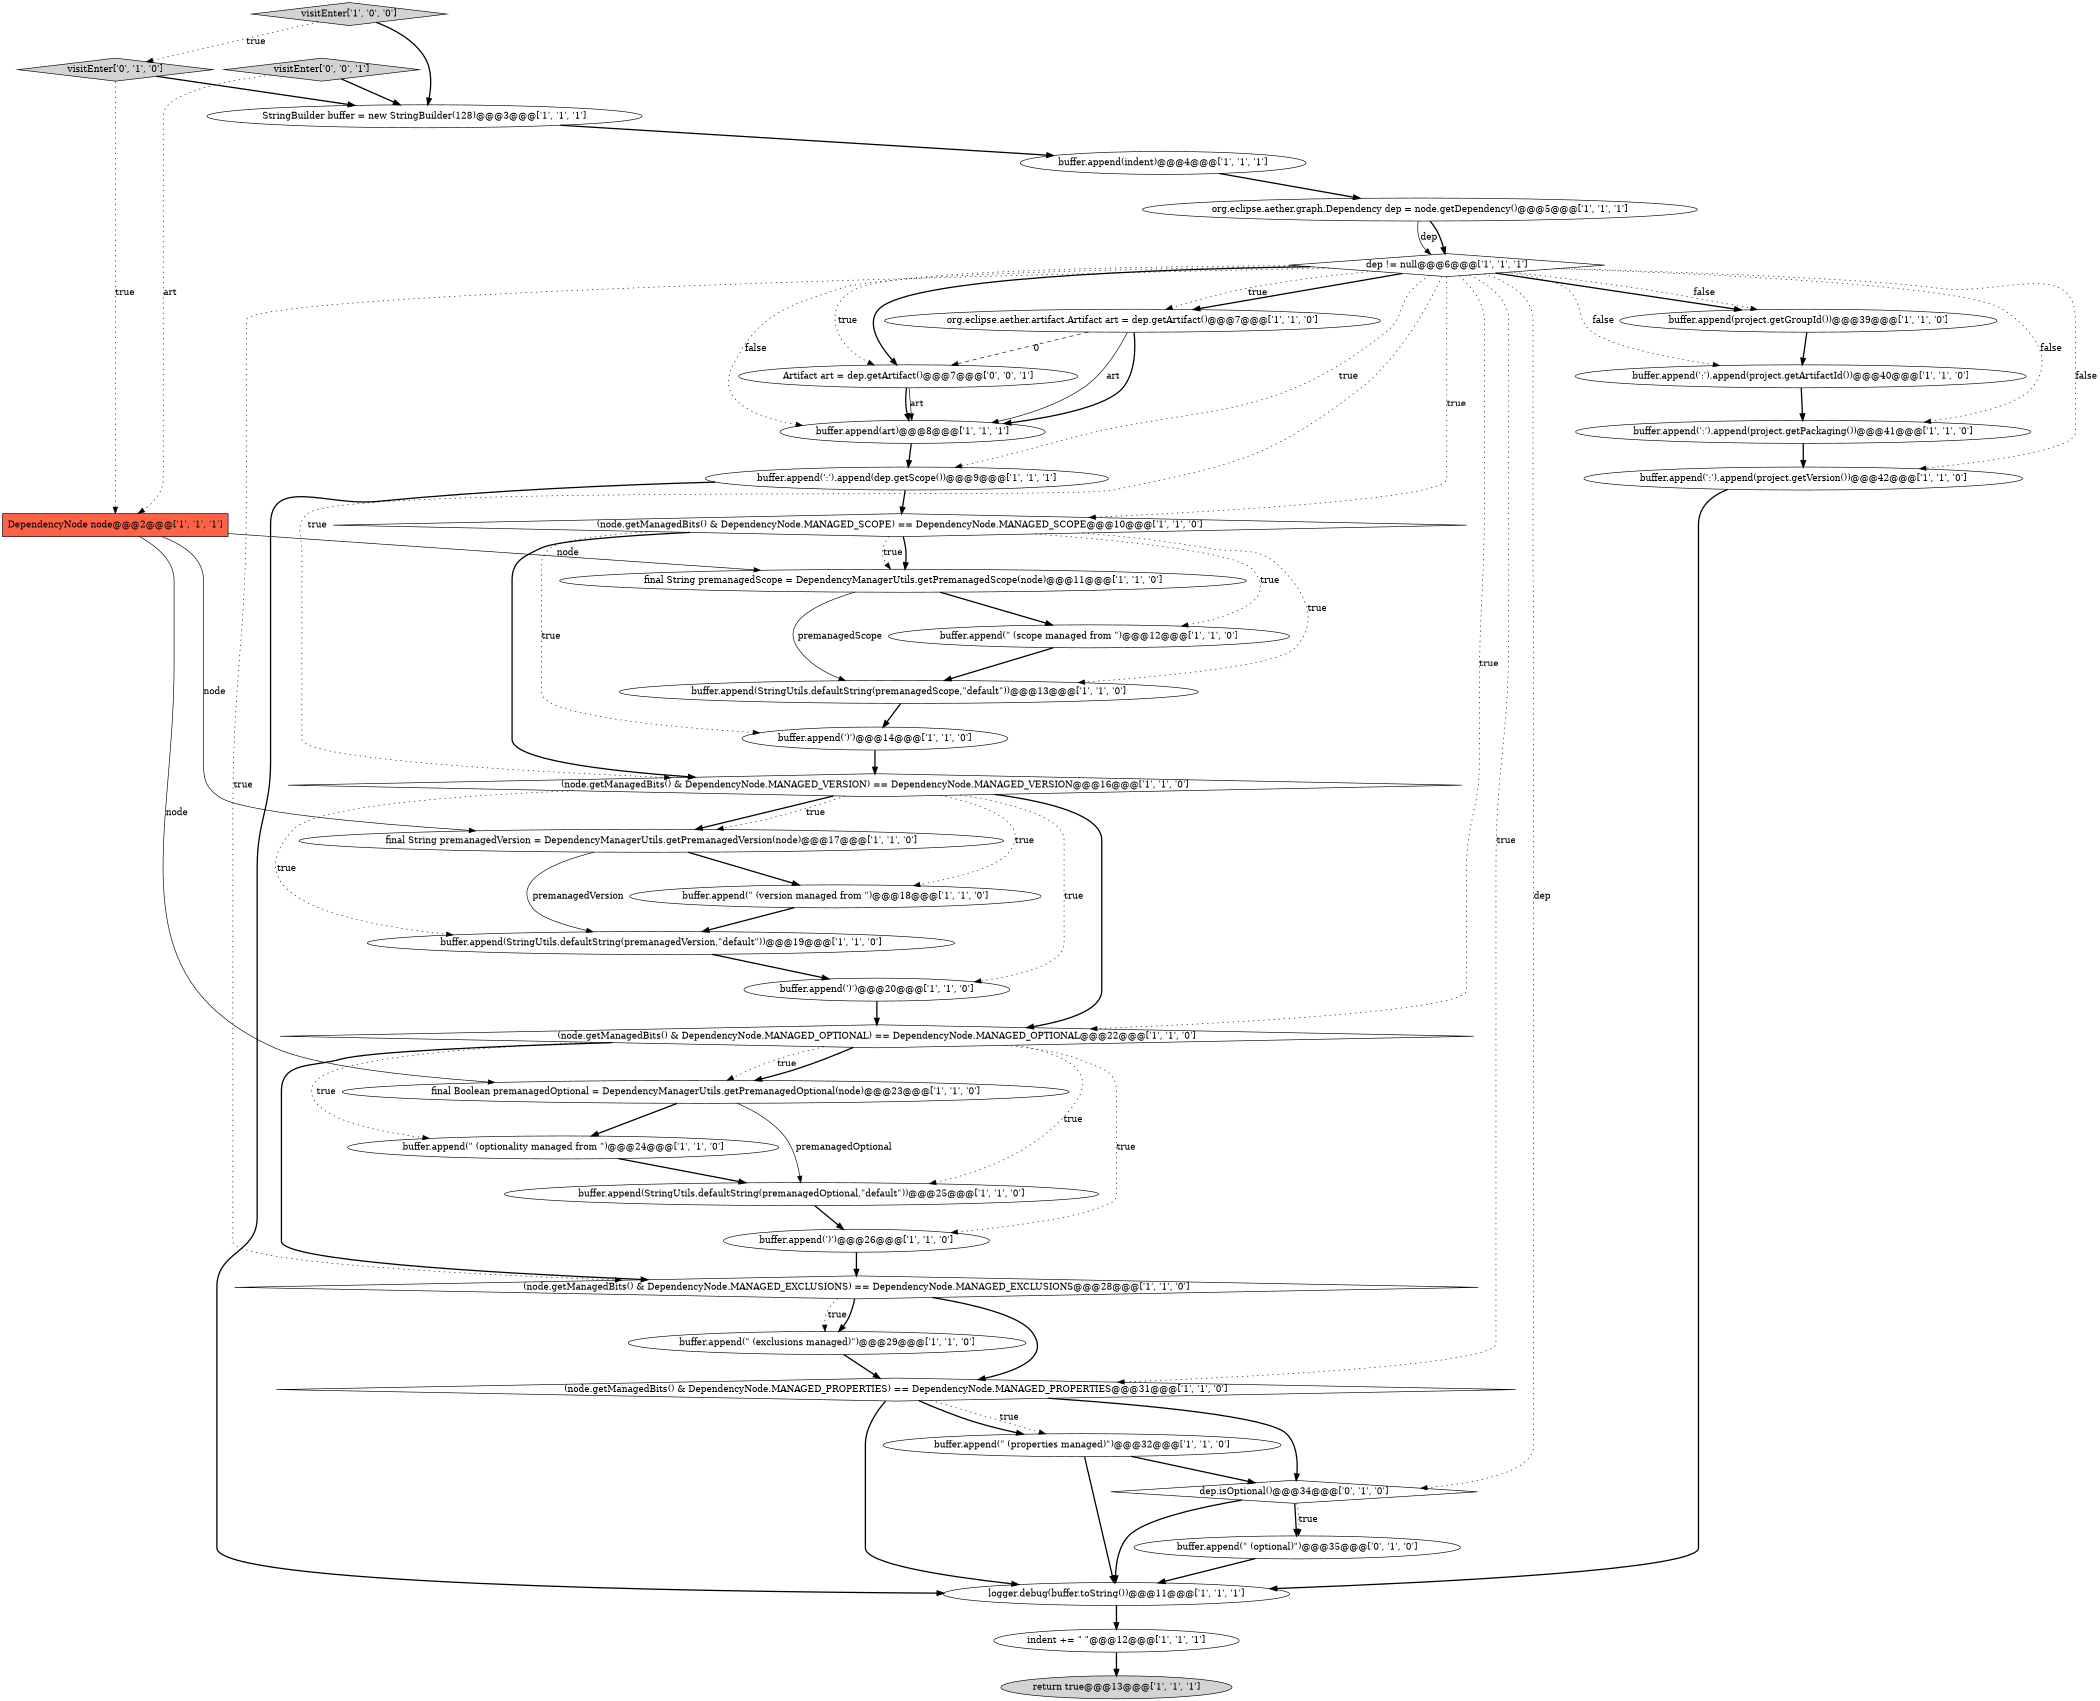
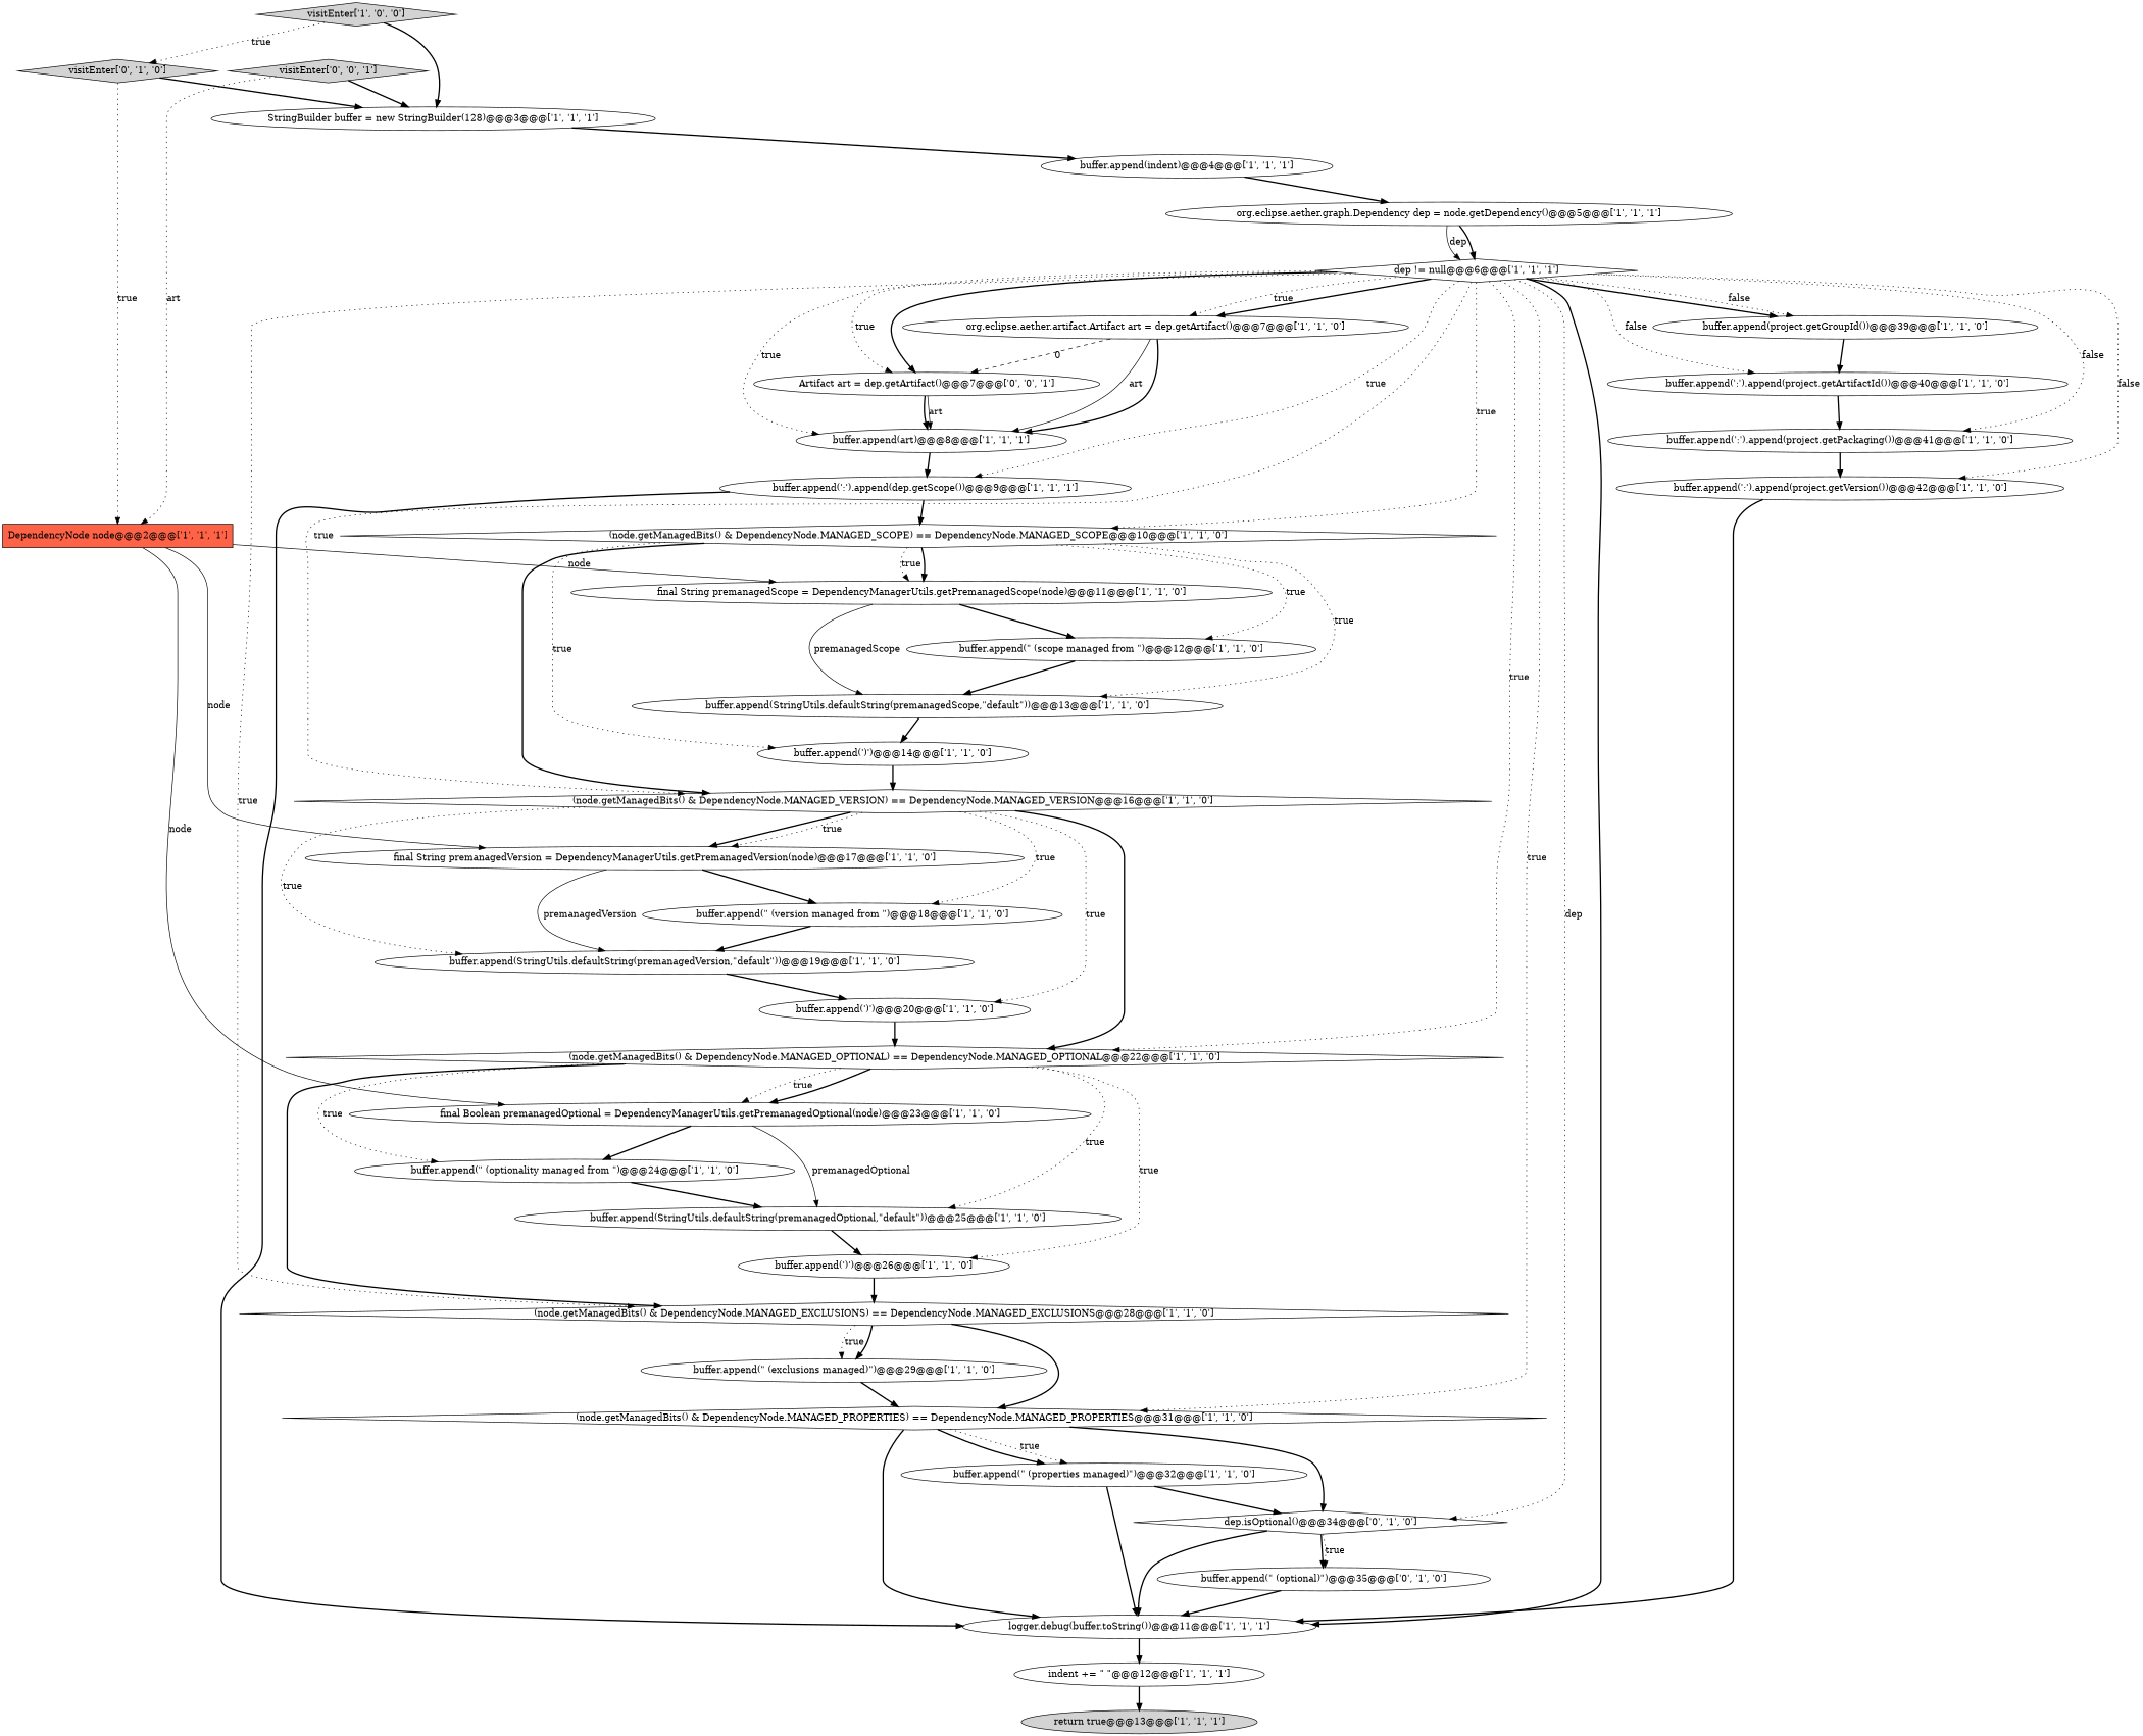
  digraph {
    node [fillcolor=white shape=ellipse style=filled]
    edge [style=bold]
    n1 [label="buffer.append(')')@@@20@@@['1', '1', '0']"]
    n2 [label="(node.getManagedBits() & DependencyNode.MANAGED_OPTIONAL) == DependencyNode.MANAGED_OPTIONAL@@@22@@@['1', '1', '0']" shape=diamond]
    n3 [label="(node.getManagedBits() & DependencyNode.MANAGED_EXCLUSIONS) == DependencyNode.MANAGED_EXCLUSIONS@@@28@@@['1', '1', '0']" shape=diamond]
    n4 [label="buffer.append(StringUtils.defaultString(premanagedOptional,\"default\"))@@@25@@@['1', '1', '0']"]
    n5 [label="buffer.append(')')@@@26@@@['1', '1', '0']"]
    n6 [label="final Boolean premanagedOptional = DependencyManagerUtils.getPremanagedOptional(node)@@@23@@@['1', '1', '0']"]
    n7 [label="buffer.append(\" (optionality managed from \")@@@24@@@['1', '1', '0']"]
    n8 [label="org.eclipse.aether.graph.Dependency dep = node.getDependency()@@@5@@@['1', '1', '1']"]
    n9 [label="dep != null@@@6@@@['1', '1', '1']" shape=diamond]
    n10 [label="(node.getManagedBits() & DependencyNode.MANAGED_VERSION) == DependencyNode.MANAGED_VERSION@@@16@@@['1', '1', '0']" shape=diamond]
    n11 [label="buffer.append(project.getGroupId())@@@39@@@['1', '1', '0']"]
    n12 [label="buffer.append(':').append(project.getArtifactId())@@@40@@@['1', '1', '0']"]
    n13 [label="dep.isOptional()@@@34@@@['0', '1', '0']" shape=diamond]
    n14 [label="logger.debug(buffer.toString())@@@11@@@['1', '1', '1']"]
    n15 [label="(node.getManagedBits() & DependencyNode.MANAGED_PROPERTIES) == DependencyNode.MANAGED_PROPERTIES@@@31@@@['1', '1', '0']" shape=diamond]
    n16 [label="Artifact art = dep.getArtifact()@@@7@@@['0', '0', '1']"]
    n17 [label="buffer.append(art)@@@8@@@['1', '1', '1']"]
    n18 [label="buffer.append(':').append(project.getPackaging())@@@41@@@['1', '1', '0']"]
    n19 [label="buffer.append(':').append(project.getVersion())@@@42@@@['1', '1', '0']"]
    n20 [label="buffer.append(':').append(dep.getScope())@@@9@@@['1', '1', '1']"]
    n21 [label="(node.getManagedBits() & DependencyNode.MANAGED_SCOPE) == DependencyNode.MANAGED_SCOPE@@@10@@@['1', '1', '0']" shape=diamond]
    n22 [label="org.eclipse.aether.artifact.Artifact art = dep.getArtifact()@@@7@@@['1', '1', '0']"]
    n23 [label="buffer.append(')')@@@14@@@['1', '1', '0']"]
    n24 [label="buffer.append(\" (version managed from \")@@@18@@@['1', '1', '0']"]
    n25 [label="buffer.append(StringUtils.defaultString(premanagedVersion,\"default\"))@@@19@@@['1', '1', '0']"]
    n26 [label="final String premanagedVersion = DependencyManagerUtils.getPremanagedVersion(node)@@@17@@@['1', '1', '0']"]
    n27 [label="buffer.append(StringUtils.defaultString(premanagedScope,\"default\"))@@@13@@@['1', '1', '0']"]
    n28 [label="buffer.append(\" (properties managed)\")@@@32@@@['1', '1', '0']"]
    n29 [label="buffer.append(\" (optional)\")@@@35@@@['0', '1', '0']"]
    n30 [label="indent += \" \"@@@12@@@['1', '1', '1']"]
    n31 [fillcolor=lightgray label="visitEnter['0', '1', '0']" shape=diamond]
    n32 [label="StringBuilder buffer = new StringBuilder(128)@@@3@@@['1', '1', '1']"]
    n33 [fillcolor=tomato label="DependencyNode node@@@2@@@['1', '1', '1']" shape=box]
    n34 [label="buffer.append(indent)@@@4@@@['1', '1', '1']"]
    n35 [label="final String premanagedScope = DependencyManagerUtils.getPremanagedScope(node)@@@11@@@['1', '1', '0']"]
    n36 [label="buffer.append(\" (exclusions managed)\")@@@29@@@['1', '1', '0']"]
    n37 [fillcolor=lightgray label="visitEnter['1', '0', '0']" shape=diamond]
    n38 [label="buffer.append(\" (scope managed from \")@@@12@@@['1', '1', '0']"]
    n39 [fillcolor=lightgray label="visitEnter['0', '0', '1']" shape=diamond]
    n40 [fillcolor=lightgray label="return true@@@13@@@['1', '1', '1']"]
    n1 -> n2
    n2 -> n3
    n2 -> n4 [label=true style=dotted]
    n2 -> n5 [label=true style=dotted]
    n2 -> n6 [label=true style=dotted]
    n2 -> n6
    n2 -> n7 [label=true style=dotted]
    n3 -> n15
    n3 -> n36 [label=true style=dotted]
    n3 -> n36
    n4 -> n5
    n5 -> n3
    n6 -> n4 [label=premanagedOptional style=solid]
    n6 -> n7
    n7 -> n4
    n8 -> n9 [label=dep style=solid]
    n8 -> n9
    n9 -> n2 [label=true style=dotted]
    n9 -> n3 [label=true style=dotted]
    n9 -> n10 [label=true style=dotted]
    n9 -> n11
    n9 -> n11 [label=false style=dotted]
    n9 -> n12 [label=false style=dotted]
    n9 -> n13 [label=dep style=dotted]
+   n9 -> n14
    n9 -> n15 [label=true style=dotted]
    n9 -> n16 [label=true style=dotted]
    n9 -> n16
-   n9 -> n17 [label=false style=dotted]
+   n9 -> n17 [label=true style=dotted]
    n9 -> n18 [label=false style=dotted]
    n9 -> n19 [label=false style=dotted]
    n9 -> n20 [label=true style=dotted]
    n9 -> n21 [label=true style=dotted]
    n9 -> n22
    n9 -> n22 [label=true style=dotted]
    n10 -> n1 [label=true style=dotted]
    n10 -> n2
    n10 -> n24 [label=true style=dotted]
    n10 -> n25 [label=true style=dotted]
    n10 -> n26
    n10 -> n26 [label=true style=dotted]
    n11 -> n12
    n12 -> n18
    n13 -> n14
    n13 -> n29
    n13 -> n29 [label=true style=dotted]
    n14 -> n30
    n15 -> n13
    n15 -> n14
    n15 -> n28 [label=true style=dotted]
    n15 -> n28
    n16 -> n17
    n16 -> n17 [label=art style=solid]
    n17 -> n20
    n18 -> n19
    n19 -> n14
    n20 -> n14
    n20 -> n21
    n21 -> n10
    n21 -> n23 [label=true style=dotted]
    n21 -> n27 [label=true style=dotted]
    n21 -> n35
    n21 -> n35 [label=true style=dotted]
    n21 -> n38 [label=true style=dotted]
    n22 -> n16 [label=0 style=dashed]
    n22 -> n17 [label=art style=solid]
    n22 -> n17
    n23 -> n10
    n24 -> n25
    n25 -> n1
    n26 -> n24
    n26 -> n25 [label=premanagedVersion style=solid]
    n27 -> n23
    n28 -> n13
    n28 -> n14
    n29 -> n14
    n30 -> n40
    n31 -> n32
    n31 -> n33 [label=true style=dotted]
    n32 -> n34
    n33 -> n6 [label="node" style=solid]
    n33 -> n26 [label="node" style=solid]
    n33 -> n35 [label="node" style=solid]
    n34 -> n8
    n35 -> n27 [label=premanagedScope style=solid]
    n35 -> n38
    n36 -> n15
    n37 -> n31 [label=true style=dotted]
    n37 -> n32
    n38 -> n27
    n39 -> n32
    n39 -> n33 [label=art style=dotted]
  }
